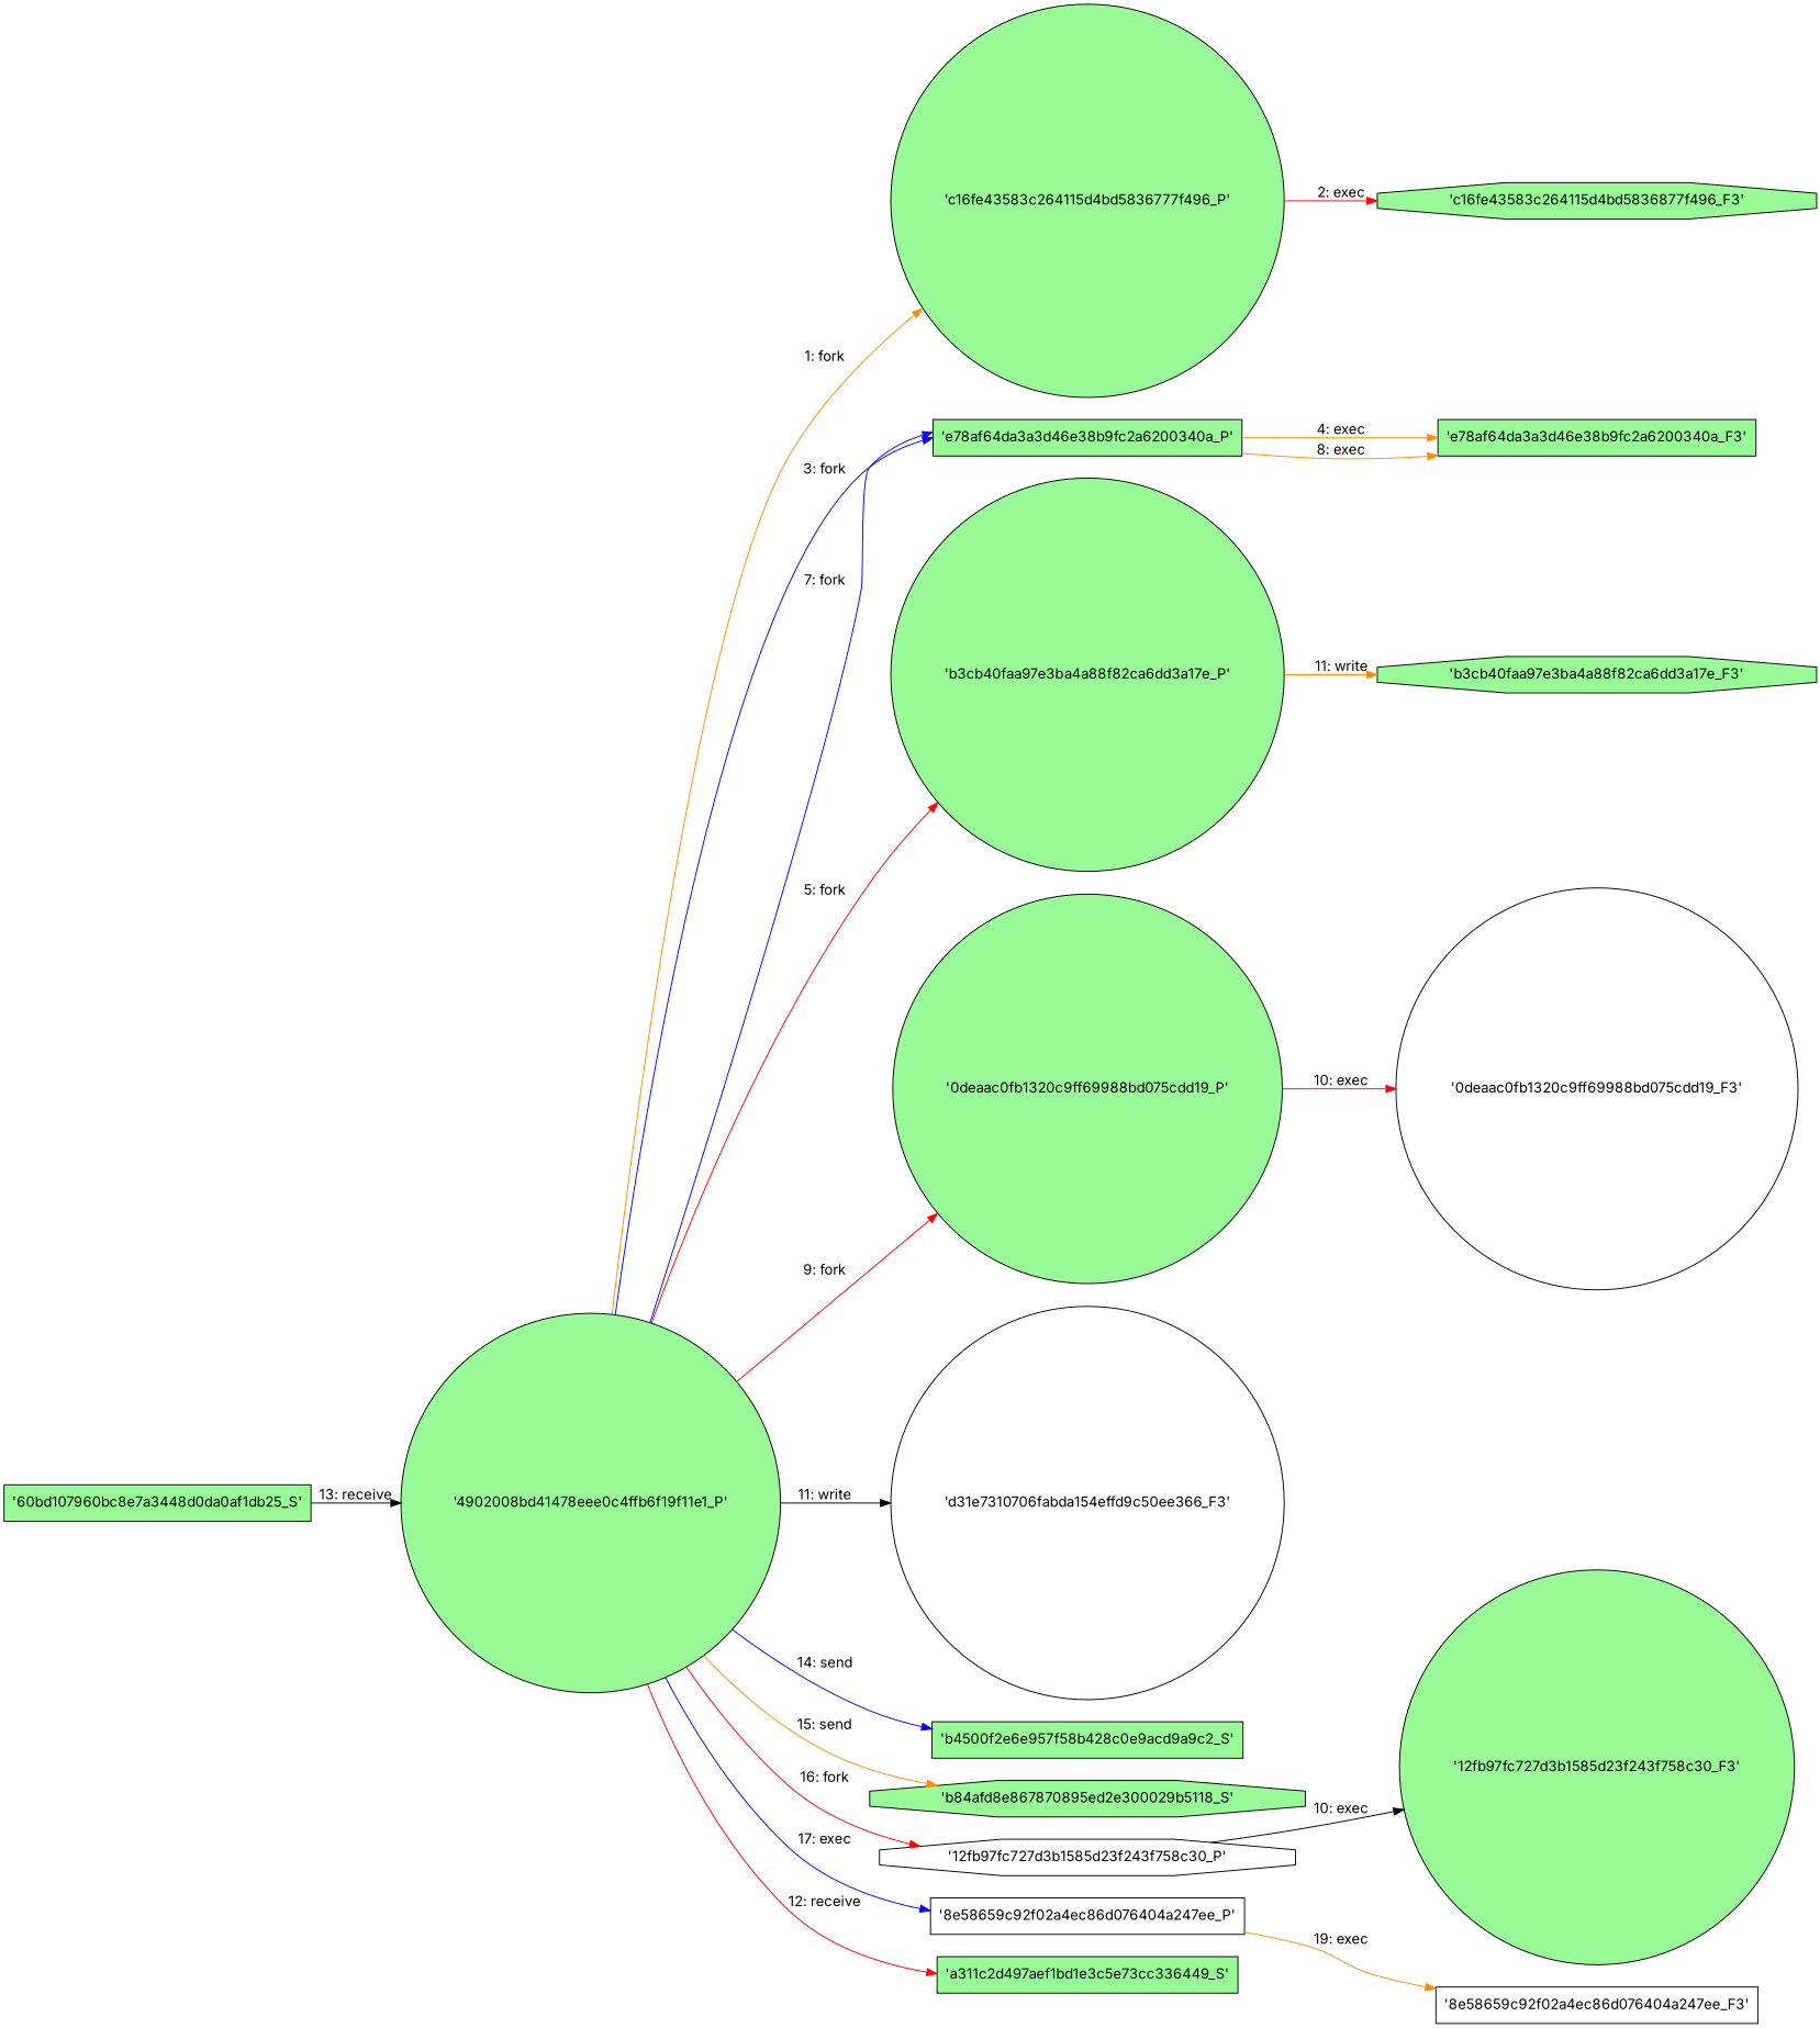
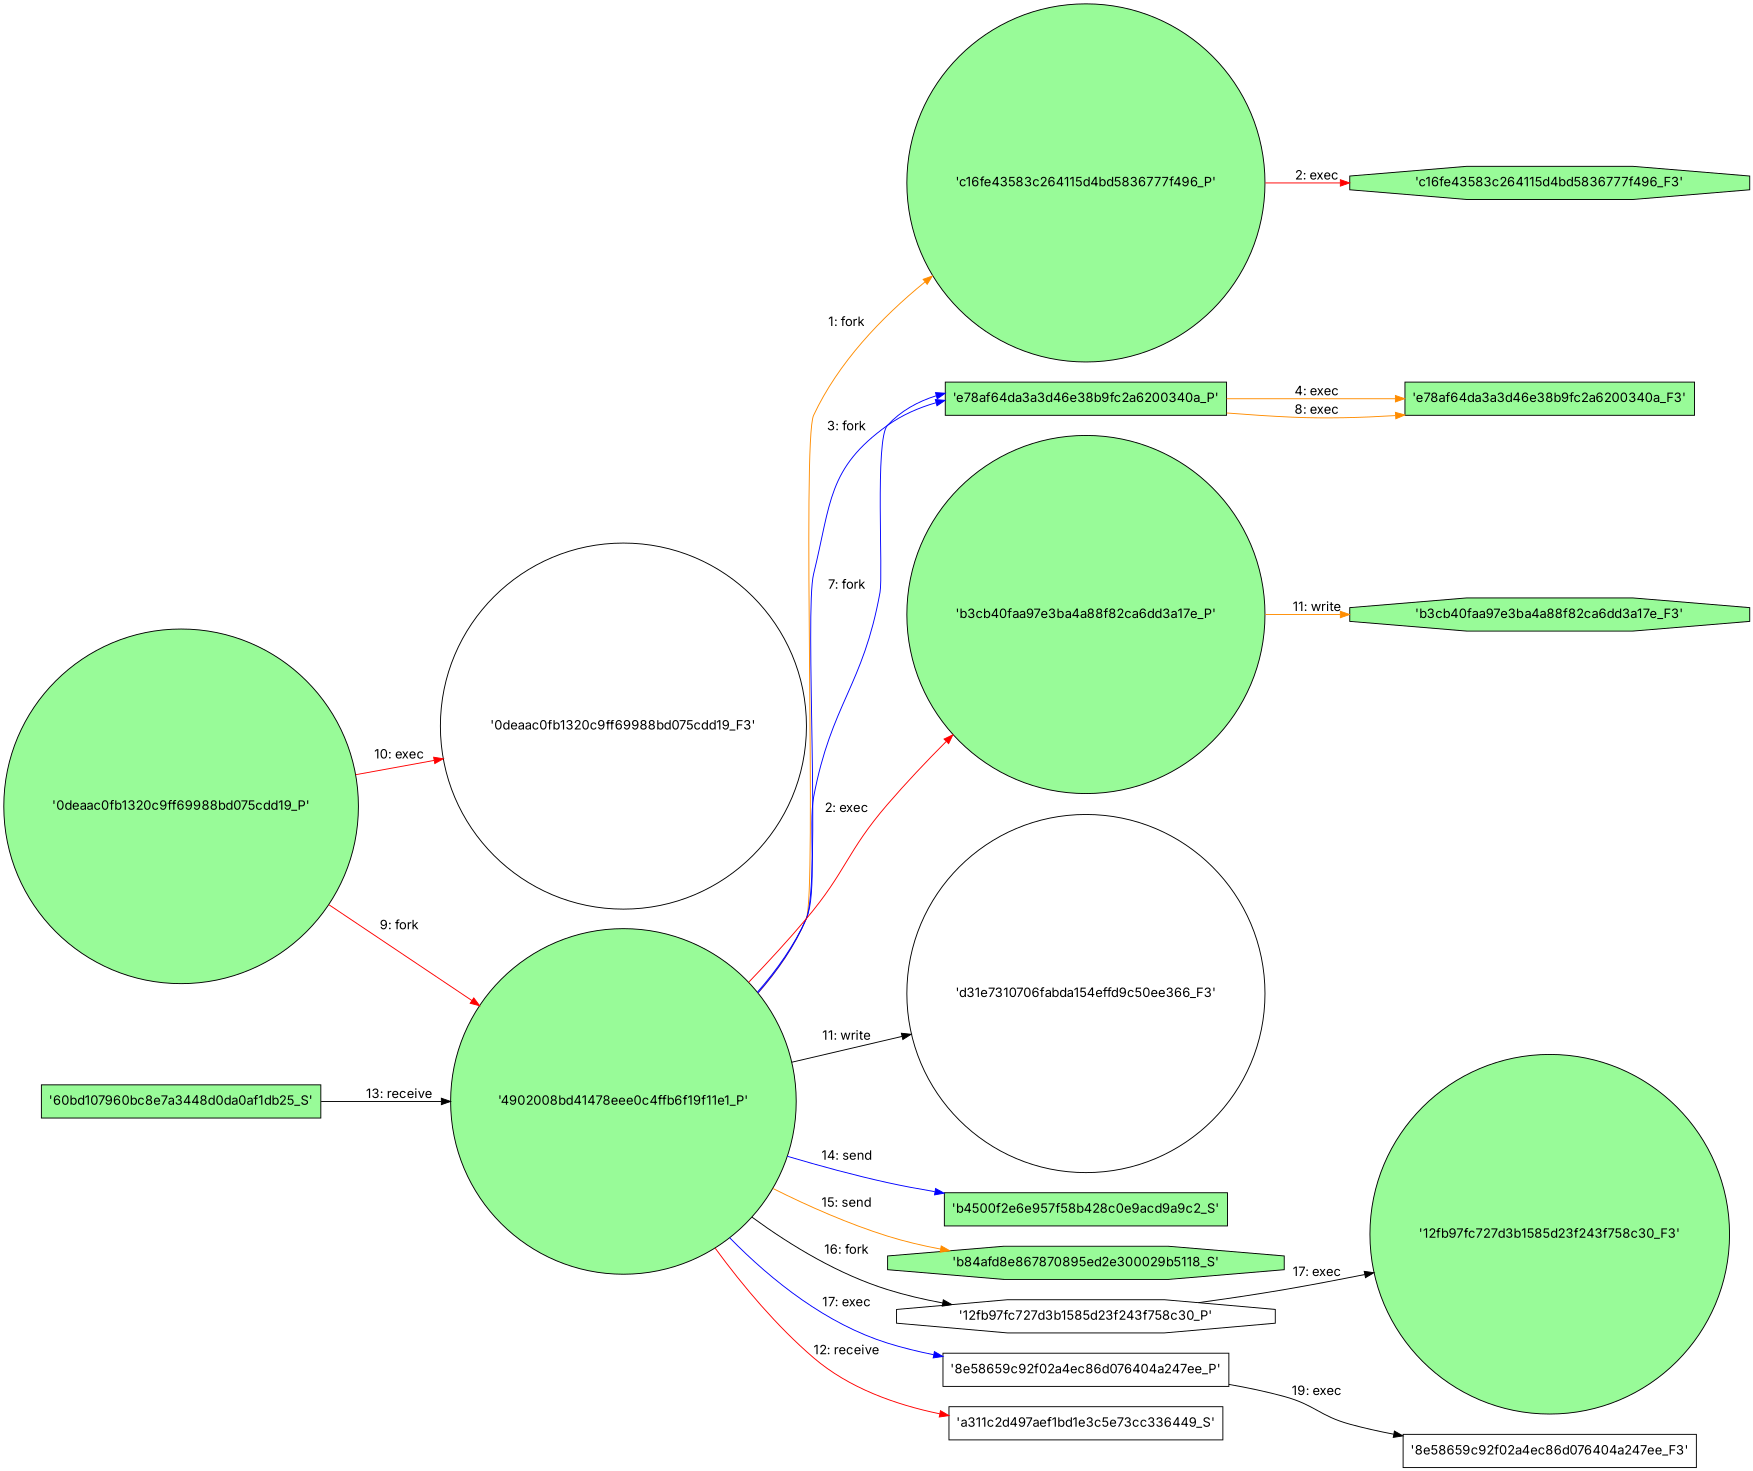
  digraph {
    engine=neato
    fixedsize=false
    fontname=Inter
    fontsize=10
    nodesep=0.3
    rankdir=LR
    ranksep=0
    splines=true
    node [fillcolor=palegreen fontname=Inter node_type=Process shape=circle style=filled]
    edge [color=darkorange fontname=Inter]
    "'4902008bd41478eee0c4ffb6f19f11e1_P'"
    "'c16fe43583c264115d4bd5836777f496_P'"
    "'e78af64da3a3d46e38b9fc2a6200340a_P'" [shape=box]
    "'b3cb40faa97e3ba4a88f82ca6dd3a17e_P'"
    "'0deaac0fb1320c9ff69988bd075cdd19_P'"
    "'d31e7310706fabda154effd9c50ee366_F3'" [fillcolor=white node_type=file]
    "'b4500f2e6e957f58b428c0e9acd9a9c2_S'" [node_type=Socket shape=box]
    "'b84afd8e867870895ed2e300029b5118_S'" [node_type=Socket shape=octagon]
    "'12fb97fc727d3b1585d23f243f758c30_P'" [fillcolor=white shape=octagon]
    "'8e58659c92f02a4ec86d076404a247ee_P'" [fillcolor=white shape=box]
-   "'a311c2d497aef1bd1e3c5e73cc336449_S'" [node_type=Socket shape=box]
-   "'c16fe43583c264115d4bd5836777f496_F3'" [node_type=File shape=octagon label="'c16fe43583c264115d4bd5836877f496_F3'"]
+   "'a311c2d497aef1bd1e3c5e73cc336449_S'" [fillcolor=white node_type=Socket shape=box]
+   "'c16fe43583c264115d4bd5836777f496_F3'" [node_type=File shape=octagon]
    "'e78af64da3a3d46e38b9fc2a6200340a_F3'" [node_type=File shape=box]
    "'b3cb40faa97e3ba4a88f82ca6dd3a17e_F3'" [node_type=File shape=octagon]
    "'0deaac0fb1320c9ff69988bd075cdd19_F3'" [fillcolor=white node_type=File]
    "'12fb97fc727d3b1585d23f243f758c30_F3'" [node_type=File]
    "'8e58659c92f02a4ec86d076404a247ee_F3'" [fillcolor=white node_type=File shape=box]
    "'60bd107960bc8e7a3448d0da0af1db25_S'" [node_type=Socket shape=box]
    "'4902008bd41478eee0c4ffb6f19f11e1_P'" -> "'c16fe43583c264115d4bd5836777f496_P'" [label="1: fork"]
    "'4902008bd41478eee0c4ffb6f19f11e1_P'" -> "'e78af64da3a3d46e38b9fc2a6200340a_P'" [color=blue label="3: fork"]
    "'4902008bd41478eee0c4ffb6f19f11e1_P'" -> "'e78af64da3a3d46e38b9fc2a6200340a_P'" [color=blue label="7: fork"]
-   "'4902008bd41478eee0c4ffb6f19f11e1_P'" -> "'b3cb40faa97e3ba4a88f82ca6dd3a17e_P'" [color=red label="5: fork"]
-   "'4902008bd41478eee0c4ffb6f19f11e1_P'" -> "'0deaac0fb1320c9ff69988bd075cdd19_P'" [color=red label="9: fork"]
+   "'4902008bd41478eee0c4ffb6f19f11e1_P'" -> "'b3cb40faa97e3ba4a88f82ca6dd3a17e_P'" [color=red label="2: exec"]
+   "'0deaac0fb1320c9ff69988bd075cdd19_P'" -> "'4902008bd41478eee0c4ffb6f19f11e1_P'" [color=red label="9: fork"]
    "'4902008bd41478eee0c4ffb6f19f11e1_P'" -> "'d31e7310706fabda154effd9c50ee366_F3'" [color=black label="11: write"]
    "'4902008bd41478eee0c4ffb6f19f11e1_P'" -> "'b4500f2e6e957f58b428c0e9acd9a9c2_S'" [color=blue label="14: send"]
    "'4902008bd41478eee0c4ffb6f19f11e1_P'" -> "'b84afd8e867870895ed2e300029b5118_S'" [label="15: send"]
-   "'4902008bd41478eee0c4ffb6f19f11e1_P'" -> "'12fb97fc727d3b1585d23f243f758c30_P'" [color=red label="16: fork"]
+   "'4902008bd41478eee0c4ffb6f19f11e1_P'" -> "'12fb97fc727d3b1585d23f243f758c30_P'" [color=black label="16: fork"]
    "'4902008bd41478eee0c4ffb6f19f11e1_P'" -> "'8e58659c92f02a4ec86d076404a247ee_P'" [color=blue label="17: exec"]
    "'4902008bd41478eee0c4ffb6f19f11e1_P'" -> "'a311c2d497aef1bd1e3c5e73cc336449_S'" [color=red label="12: receive"]
    "'c16fe43583c264115d4bd5836777f496_P'" -> "'c16fe43583c264115d4bd5836777f496_F3'" [color=red label="2: exec"]
    "'e78af64da3a3d46e38b9fc2a6200340a_P'" -> "'e78af64da3a3d46e38b9fc2a6200340a_F3'" [label="4: exec"]
    "'e78af64da3a3d46e38b9fc2a6200340a_P'" -> "'e78af64da3a3d46e38b9fc2a6200340a_F3'" [label="8: exec"]
    "'b3cb40faa97e3ba4a88f82ca6dd3a17e_P'" -> "'b3cb40faa97e3ba4a88f82ca6dd3a17e_F3'" [label="11: write"]
    "'0deaac0fb1320c9ff69988bd075cdd19_P'" -> "'0deaac0fb1320c9ff69988bd075cdd19_F3'" [color=red label="10: exec"]
-   "'12fb97fc727d3b1585d23f243f758c30_P'" -> "'12fb97fc727d3b1585d23f243f758c30_F3'" [color=black label="10: exec"]
-   "'8e58659c92f02a4ec86d076404a247ee_P'" -> "'8e58659c92f02a4ec86d076404a247ee_F3'" [label="19: exec"]
+   "'12fb97fc727d3b1585d23f243f758c30_P'" -> "'12fb97fc727d3b1585d23f243f758c30_F3'" [color=black label="17: exec"]
+   "'8e58659c92f02a4ec86d076404a247ee_P'" -> "'8e58659c92f02a4ec86d076404a247ee_F3'" [color=black label="19: exec"]
    "'60bd107960bc8e7a3448d0da0af1db25_S'" -> "'4902008bd41478eee0c4ffb6f19f11e1_P'" [color=black label="13: receive"]
  }
